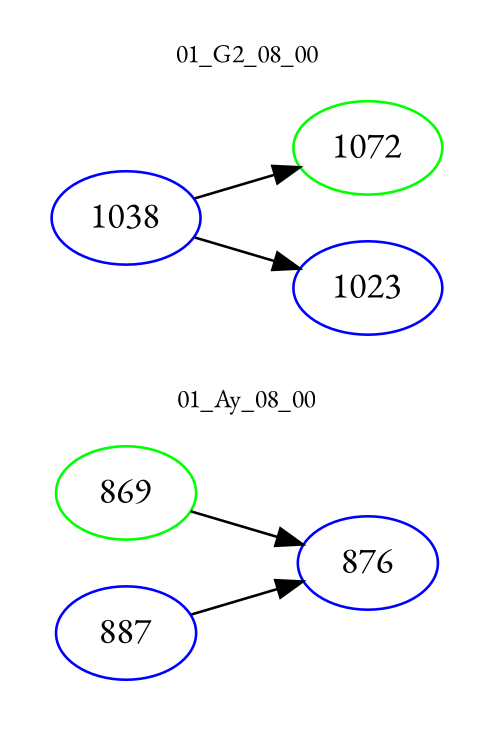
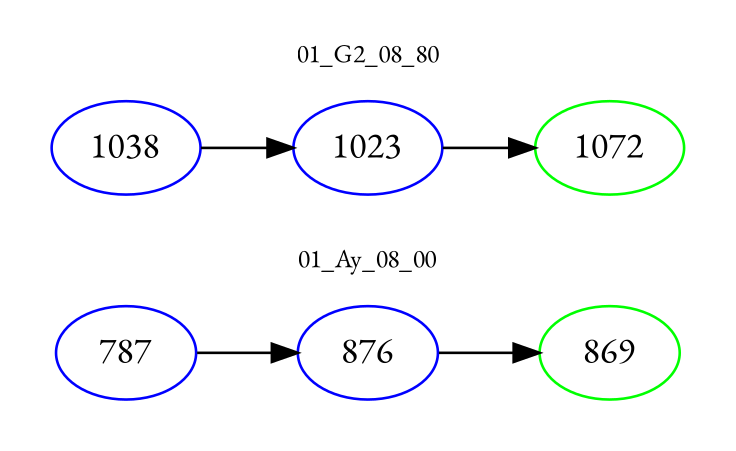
  digraph {
    fontname="EB Garamond"
    rankdir=LR
    node [color=blue fontname="EB Garamond"]
    edge [color=black fontname="EB Garamond"]
    n1 [label=876]
    n2 [color=green label=869]
-   n3 [label=887]
+   n3 [label=787]
    n4 [label=1038]
    n5 [label=1023]
    n6 [color=green label=1072]
    subgraph cluster_1 {
      color=white
      fontsize=10
      label="01_Ay_08_00"
      n1
      n2
      n3
    }
    subgraph cluster_2 {
      color=white
      fontsize=10
-     label="01_G2_08_00"
+     label="01_G2_08_80"
      n4
      n5
      n6
    }
-   n2 -> n1
+   n1 -> n2
    n3 -> n1
    n4 -> n5
-   n4 -> n6
+   n5 -> n6
  }
